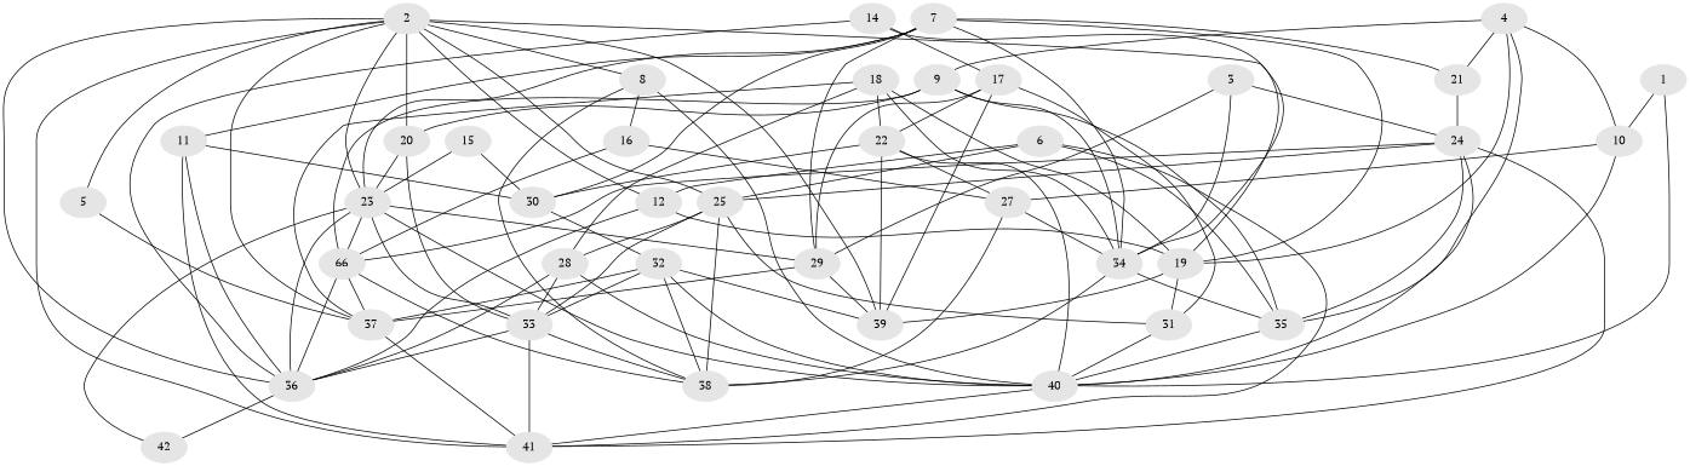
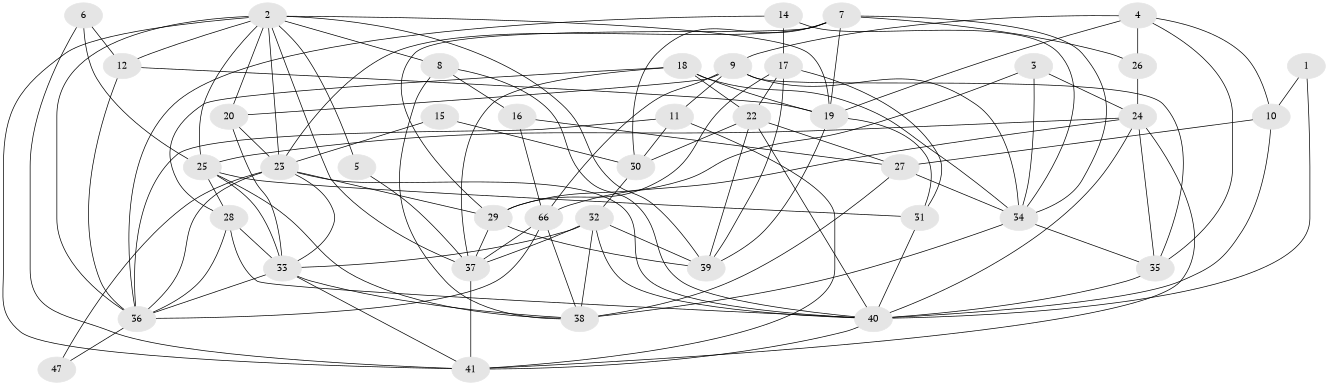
  graph {
    fontname="PT Serif"
    node [color=gray90 fontname="PT Serif" style=filled]
    edge [fontname="PT Serif" weight=1.0]
    1
    10
    40
    27
    41
    2
    5
    8
    12
    19
    20
    23
    25
    36
    37
    39
    16
    38
    31
    33
    29
    n22 [label=66]
-   42
+   42 [label=47]
    28
    3
    24
    34
    35
    4
    9
-   21
+   21 [label=26]
    6
    7
    11
    30
    32
    14
    17
    22
    15
    18
    1 -- 10
    1 -- 40
    10 -- 40
    10 -- 27 [weight=2.0]
    40 -- 41
    27 -- 38 [weight=2.0]
    27 -- 34
    2 -- 41
    2 -- 5
    2 -- 8 [weight=2.0]
    2 -- 12
    2 -- 19
    2 -- 20 [weight=2.0]
    2 -- 23
    2 -- 25
    2 -- 36
    2 -- 37
    2 -- 39
    5 -- 37
    8 -- 40
    8 -- 16
    8 -- 38
    12 -- 19
    12 -- 36
    19 -- 39
    19 -- 31
    20 -- 23
    20 -- 33
    23 -- 40
    23 -- 36
    23 -- 33
    23 -- 29
-   23 -- n22
    23 -- 42
    25 -- 38
    25 -- 31
    25 -- 33
    25 -- 28
    36 -- 42
    37 -- 41
    16 -- 27
    16 -- n22
    31 -- 40
    33 -- 41
    33 -- 36
    33 -- 38
    29 -- 37
    29 -- 39
    n22 -- 36
    n22 -- 37
    n22 -- 38
    28 -- 40
    28 -- 36
    28 -- 33
    3 -- 29
    3 -- 24
    3 -- 34
    24 -- 40
    24 -- 41
    24 -- 25
    24 -- n22
    24 -- 35
    34 -- 38 [weight=2.0]
    34 -- 35
    35 -- 40
    4 -- 10
    4 -- 19
    4 -- 35
    4 -- 9
    4 -- 21
    9 -- 20
    9 -- n22
    9 -- 34 [weight=2.0]
    9 -- 35
    21 -- 24
    6 -- 41
    6 -- 12
    6 -- 25
-   6 -- 35 [weight=3.0]
    7 -- 19
    7 -- 23
    7 -- 29
    7 -- 34
    7 -- 21
-   7 -- 11
+   9 -- 11
    7 -- 30
    11 -- 41
    11 -- 36
    11 -- 30
    30 -- 32
    32 -- 40
    32 -- 37
    32 -- 39
    32 -- 38
    32 -- 33
    14 -- 36
    14 -- 34
    14 -- 17
    17 -- 39
    17 -- 31
    17 -- 29
    17 -- 22
    22 -- 40
    22 -- 27
    22 -- 39
    22 -- 30
    15 -- 23
    15 -- 30 [weight=2.0]
    18 -- 19
    18 -- 37
    18 -- 28
    18 -- 34
    18 -- 22
  }
